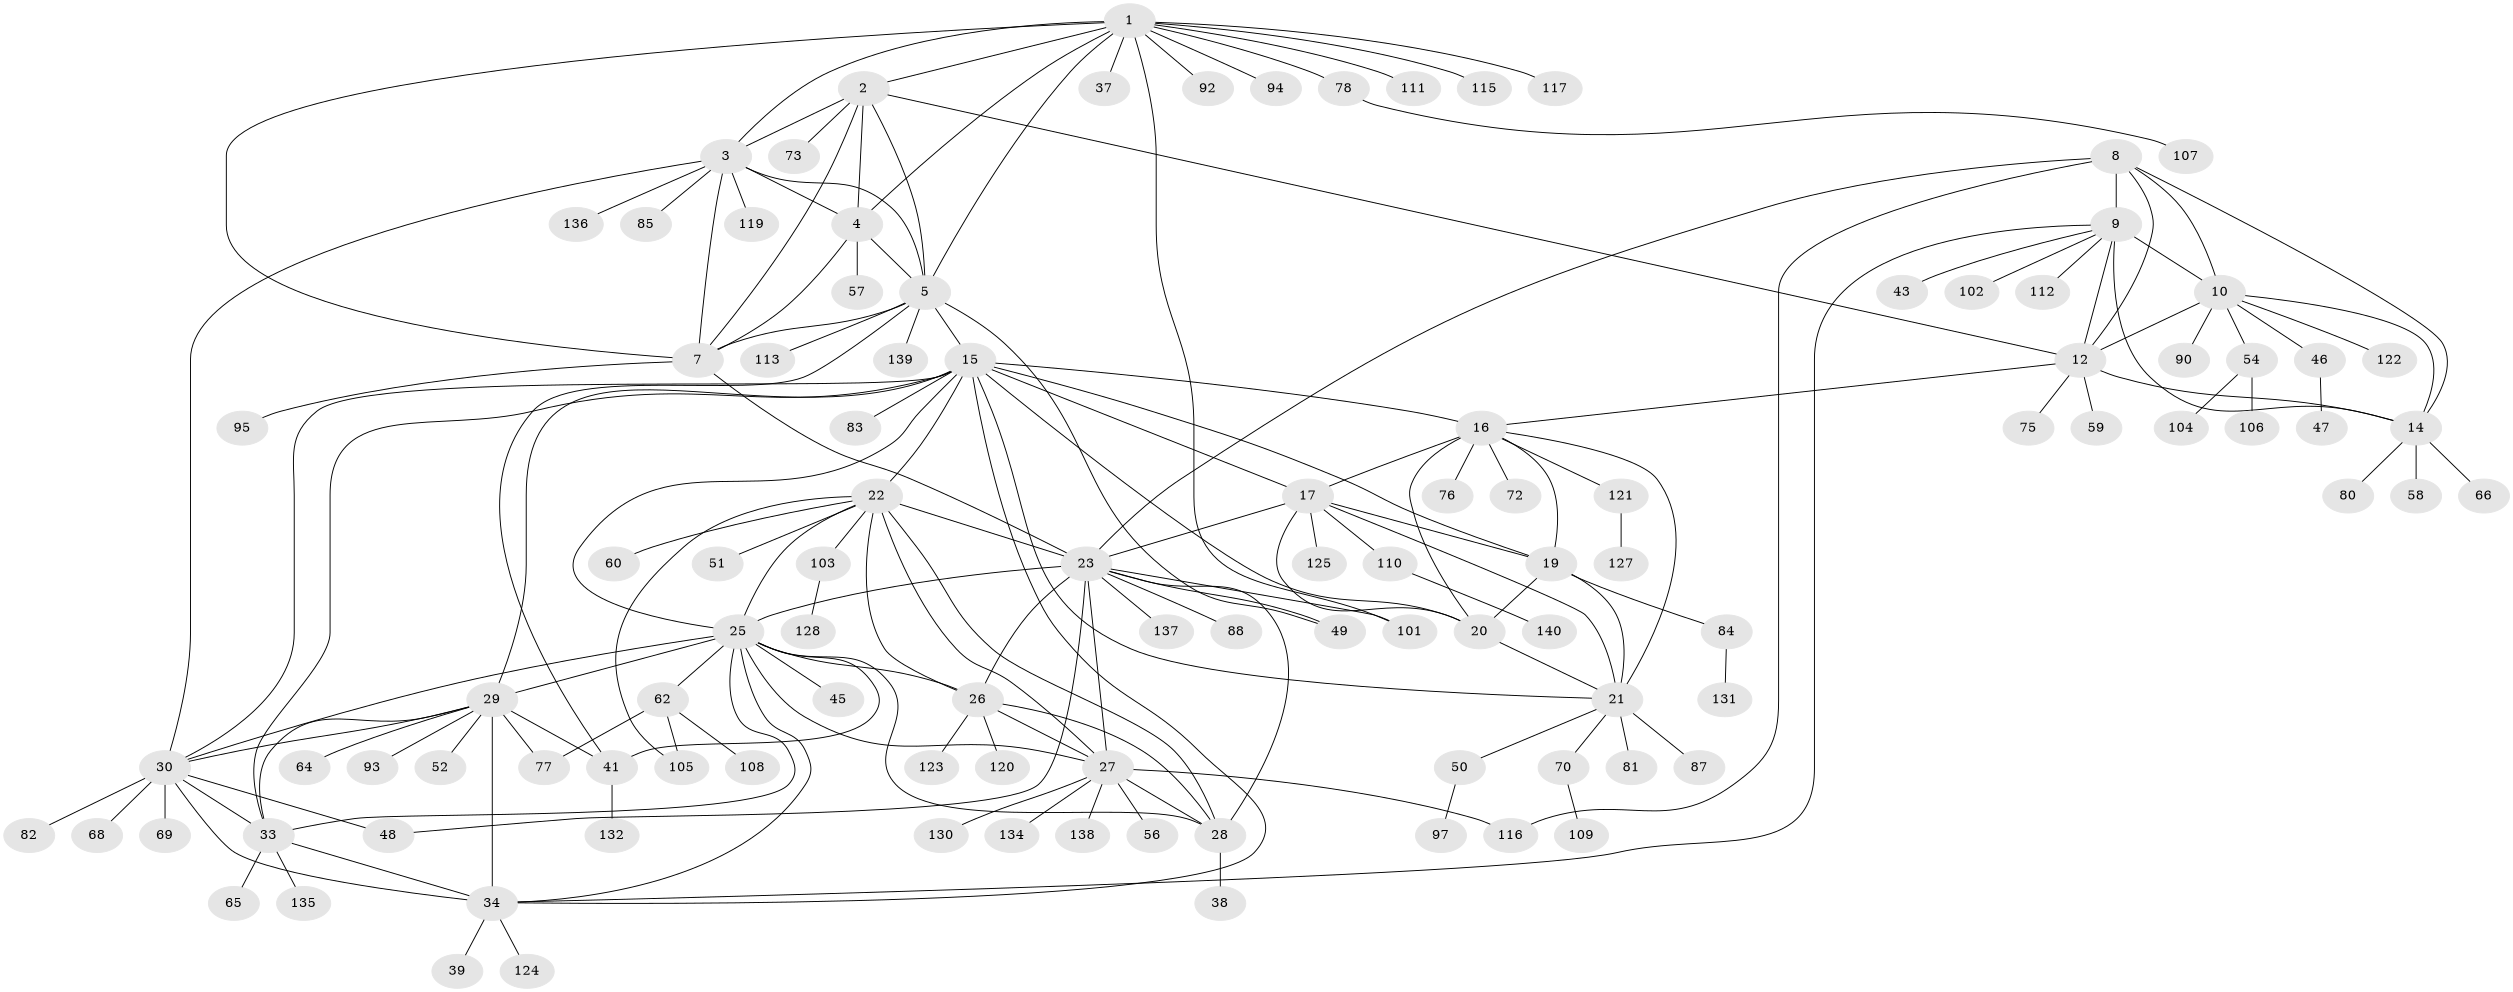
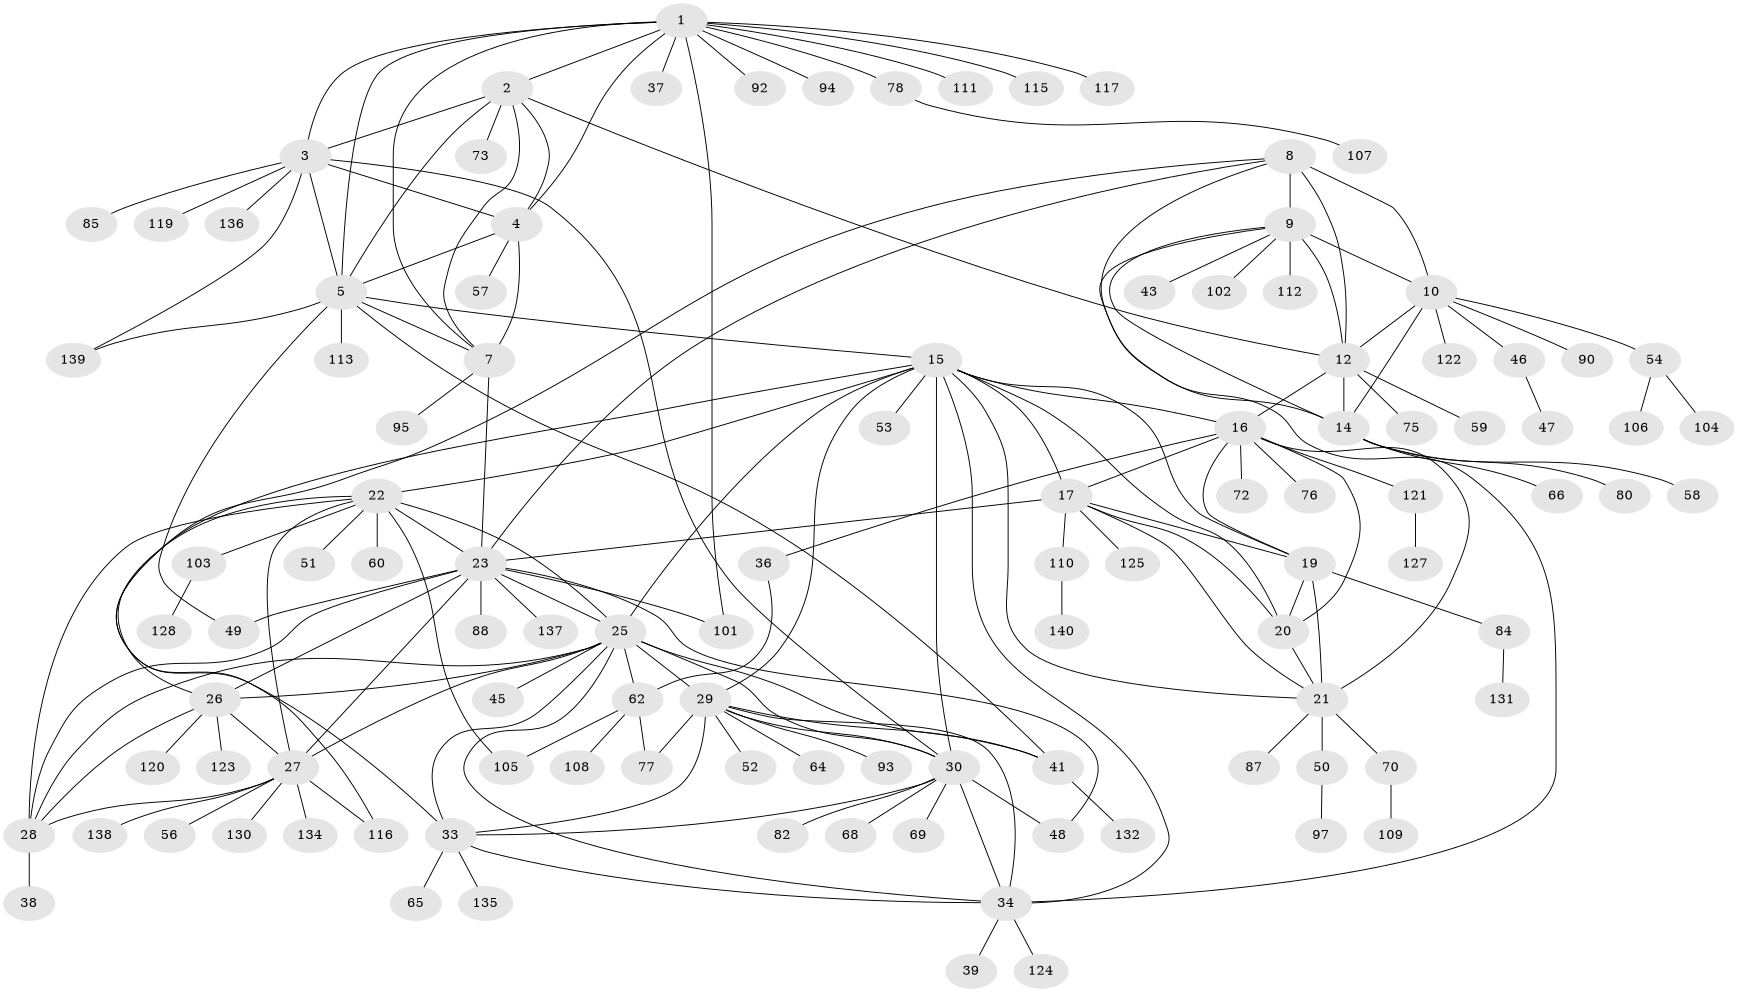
  graph {
    node [color=gray90 style=filled]
    1 [super="+53"]
    2 [super="+40"]
    3 [super="+6"]
    4 [super="+91"]
    5 [super="+67"]
    7
    37
    78
    92
    94
    101
    111
    115
    117
    12 [super="+129"]
    73
    30 [super="+42"]
    85
    119
    136
    57
    15 [super="+32"]
    41 [super="+61"]
    49
    113
    139
    23 [super="+24"]
    95 [super="+98"]
    107
    14
    16 [super="+18"]
    59
    75
    34 [super="+100"]
    33 [super="+44"]
    48 [super="+126"]
    68
    69
    82
    17
    19 [super="+79"]
    20 [super="+114"]
    21 [super="+96"]
    22 [super="+99"]
    25 [super="+35"]
    29 [super="+31"]
-   83
+   83 [label=53]
    132
    26 [super="+63"]
    27 [super="+74"]
    28
    88
    137
    8 [super="+55"]
    9 [super="+11"]
    10 [super="+13"]
    116
    43
    102
    112
    46
    54 [super="+89"]
    90
    122
    58
    66
    80
    39
    124
    47
    104
    106
+   36
    72
    76
    121
    110 [super="+133"]
    125
    84
    50 [super="+86"]
    70
-   81
    87
    51
    60
    103
    105
    45
    62
    52
    64
    77
    93
    65
    135
    127
    140
    131
    97
    109
    120
    123
    56
    130
    134
    138
    38
    128
    108
    1 -- 2
    1 -- 3 [weight=2]
    1 -- 4
    1 -- 5
    1 -- 7
    1 -- 37
    1 -- 78
    1 -- 92
    1 -- 94
    1 -- 101
    1 -- 111
    1 -- 115
    1 -- 117
    2 -- 3 [weight=2]
    2 -- 4
    2 -- 5
    2 -- 7
    2 -- 12
    2 -- 73
    3 -- 4 [weight=2]
    3 -- 5 [weight=2]
-   3 -- 7 [weight=2]
+   3 -- 139 [weight=2]
    3 -- 30
    3 -- 85
    3 -- 119
    3 -- 136
    4 -- 5
    4 -- 7
    4 -- 57
    5 -- 7
    5 -- 15
    5 -- 41
    5 -- 49
    5 -- 113
    5 -- 139
    7 -- 23
    7 -- 95
    78 -- 107
    12 -- 14
    12 -- 16
    12 -- 59
    12 -- 75
    30 -- 34
    30 -- 33
    30 -- 48
    30 -- 68
    30 -- 69
    30 -- 82
    15 -- 30
    15 -- 16 [weight=2]
    15 -- 34
    15 -- 33
    15 -- 17
    15 -- 19
    15 -- 20
    15 -- 21
    15 -- 22
    15 -- 25
    15 -- 29 [weight=2]
    15 -- 83
    41 -- 132
    23 -- 101
    23 -- 49
    23 -- 48
    23 -- 25 [weight=2]
    23 -- 26 [weight=2]
    23 -- 27 [weight=2]
    23 -- 28 [weight=2]
    23 -- 88
    23 -- 137
    14 -- 58
    14 -- 66
    14 -- 80
    16 -- 17 [weight=2]
    16 -- 19 [weight=2]
    16 -- 20 [weight=2]
    16 -- 21 [weight=2]
+   16 -- 36
    16 -- 72
    16 -- 76
    16 -- 121
    34 -- 39
    34 -- 124
    33 -- 34
    33 -- 65
    33 -- 135
    17 -- 23
    17 -- 19
    17 -- 20
    17 -- 21
    17 -- 110
    17 -- 125
    19 -- 20
    19 -- 21
    19 -- 84
    20 -- 21
    21 -- 50
    21 -- 70
-   21 -- 81
    21 -- 87
    22 -- 23 [weight=2]
    22 -- 25
    22 -- 26
    22 -- 27
    22 -- 28
    22 -- 51
    22 -- 60
    22 -- 103
    22 -- 105
    25 -- 30
    25 -- 41
    25 -- 34
    25 -- 33
    25 -- 29 [weight=2]
    25 -- 26
    25 -- 27
    25 -- 28
    25 -- 45
    25 -- 62
    29 -- 30 [weight=2]
    29 -- 41
    29 -- 34 [weight=2]
    29 -- 33 [weight=2]
    29 -- 52
    29 -- 64
    29 -- 77
    29 -- 93
    26 -- 27
    26 -- 28
    26 -- 120
    26 -- 123
    27 -- 28
    27 -- 116
    27 -- 56
    27 -- 130
    27 -- 134
    27 -- 138
    28 -- 38
    8 -- 12
    8 -- 23
    8 -- 14
    8 -- 9 [weight=2]
    8 -- 10 [weight=2]
    8 -- 116
    9 -- 12 [weight=2]
    9 -- 14 [weight=2]
    9 -- 34
    9 -- 10 [weight=4]
    9 -- 43
    9 -- 102
    9 -- 112
    10 -- 12 [weight=2]
    10 -- 14 [weight=2]
    10 -- 46
    10 -- 54
    10 -- 90
    10 -- 122
    46 -- 47
    54 -- 104
    54 -- 106
+   36 -- 62
    121 -- 127
    110 -- 140
    84 -- 131
    50 -- 97
    70 -- 109
    103 -- 128
    62 -- 105
    62 -- 77
    62 -- 108
  }
